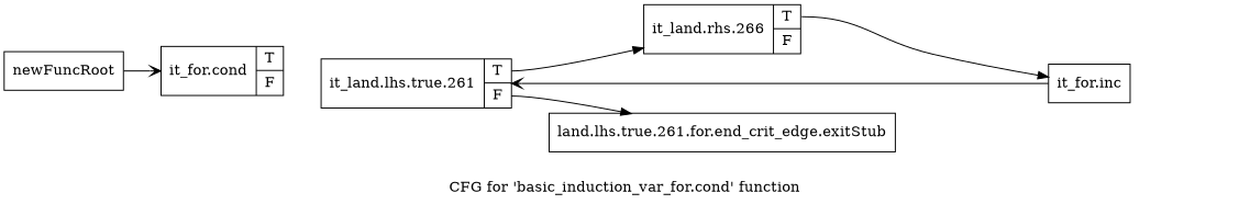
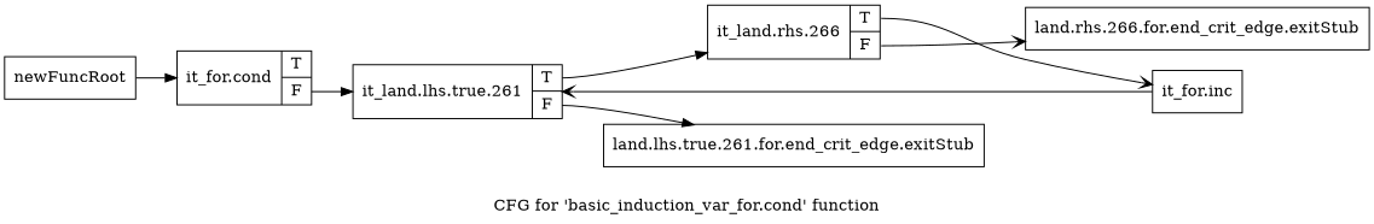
  digraph {
    label="CFG for 'basic_induction_var_for.cond' function"
    rankdir=LR
    node [shape=record]
    edge [arrowhead=vee tailport=s0]
    n1 [label="{newFuncRoot}"]
    n2 [label="{it_for.cond|{<s0>T|<s1>F}}"]
    n3 [label="{it_land.lhs.true.261|{<s0>T|<s1>F}}"]
    n4 [label="{land.lhs.true.261.for.end_crit_edge.exitStub}"]
    n5 [label="{it_land.rhs.266|{<s0>T|<s1>F}}"]
+   n6 [label="{land.rhs.266.for.end_crit_edge.exitStub}"]
    n7 [label="{it_for.inc}"]
-   n1 -> n2
+   n1 -> n2 [arrowhead=normal]
+   n2 -> n3 [arrowhead=normal tailport=s1]
    n3 -> n4 [arrowhead=normal tailport=s1]
    n3 -> n5 [arrowhead=normal]
-   n5 -> n7 [arrowhead=normal]
+   n5 -> n6 [tailport=s1]
+   n5 -> n7
    n7 -> n3
  }
